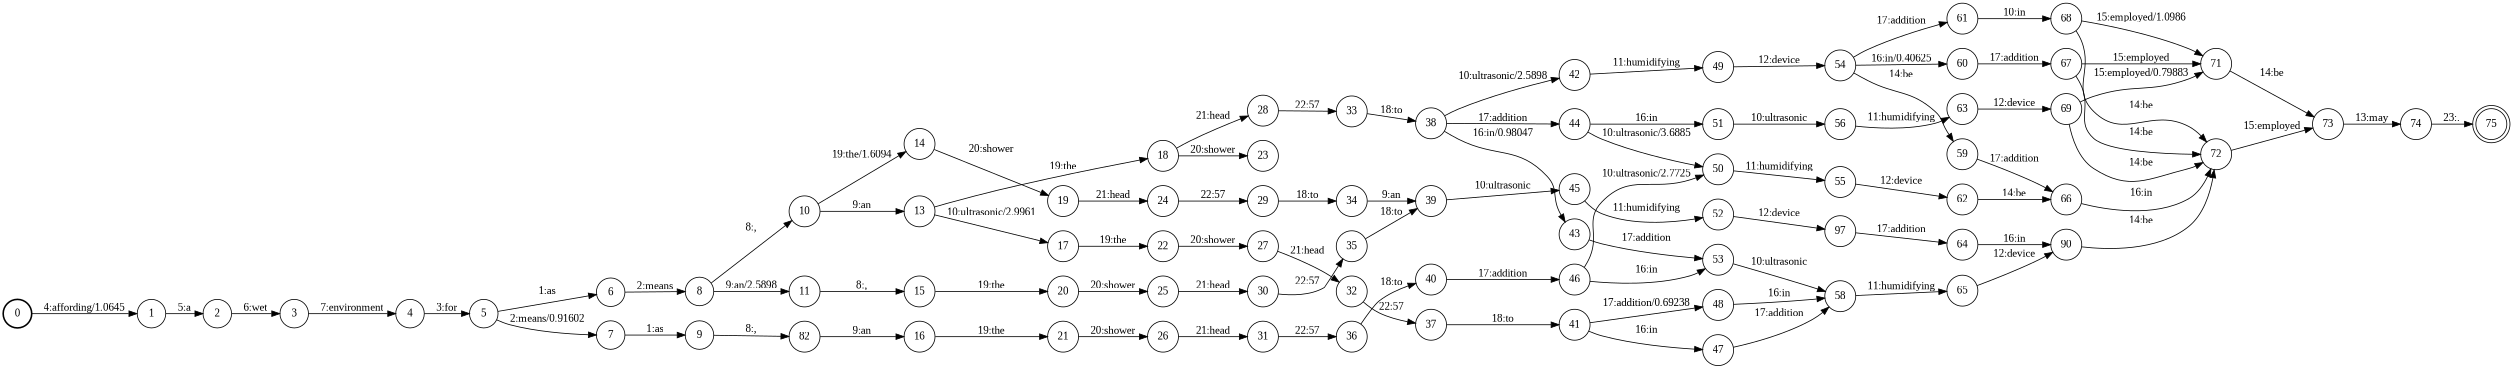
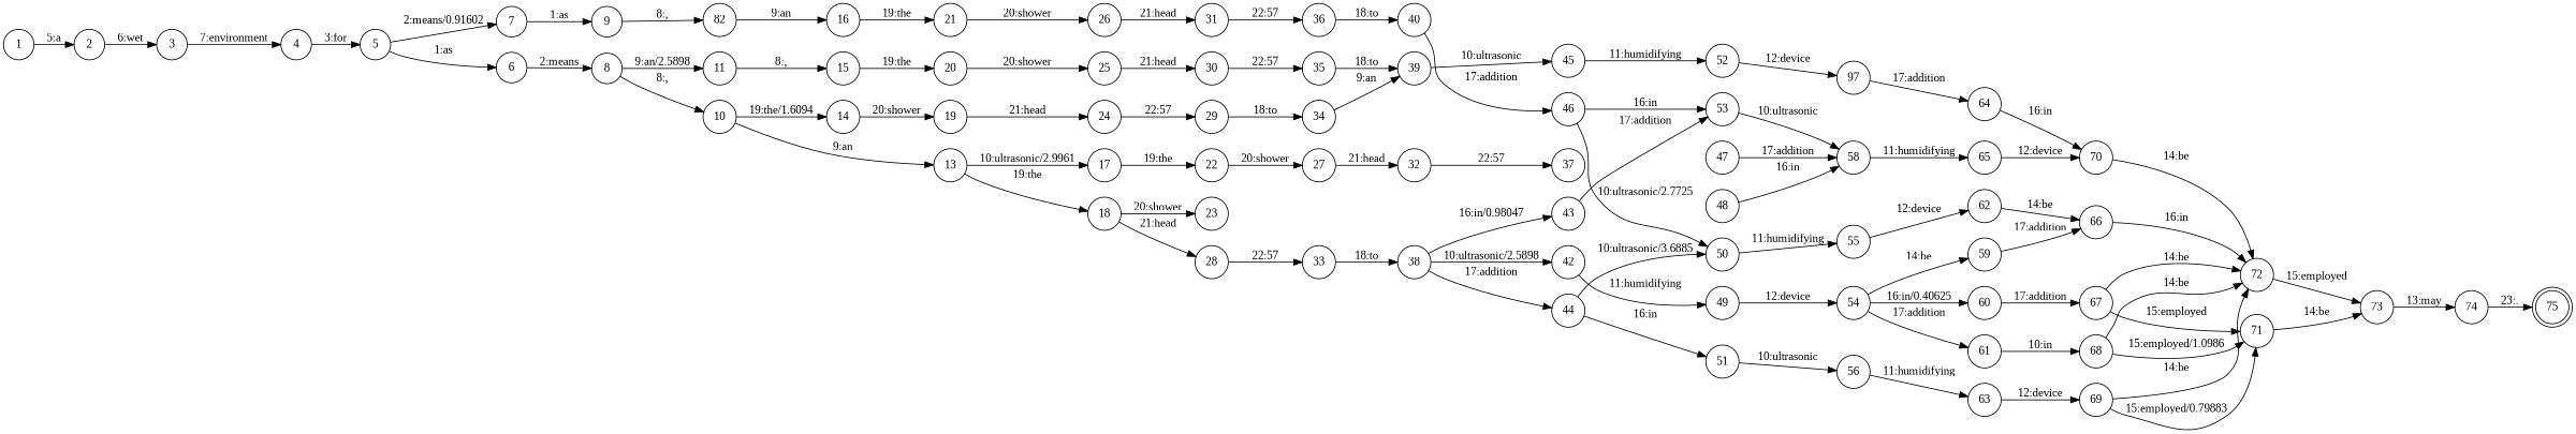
  digraph {
    fontname="Liberation Serif"
    nodesep=0.25
    rankdir=LR
    ranksep=0.4
    node [fontname="Liberation Serif" fontsize=14 shape=circle style=solid]
    edge [fontname="Liberation Serif" fontsize=14]
-   n1 [label=0 style=bold]
    n2 [label=1]
    n3 [label=2]
    n4 [label=3]
    n5 [label=4]
    n6 [label=5]
    n7 [label=6]
    n8 [label=7]
    n9 [label=8]
    n10 [label=9]
    n11 [label=10]
    n12 [label=11]
    n13 [label=82]
    n14 [label=13]
    n15 [label=14]
    n16 [label=15]
    n17 [label=16]
    n18 [label=17]
    n19 [label=18]
    n20 [label=19]
    n21 [label=20]
    n22 [label=21]
    n23 [label=22]
    n24 [label=23]
    n25 [label=28]
    n26 [label=24]
    n27 [label=25]
    n28 [label=26]
    n29 [label=27]
    n30 [label=29]
    n31 [label=30]
    n32 [label=31]
    n33 [label=32]
    n34 [label=33]
    n35 [label=34]
    n36 [label=35]
    n37 [label=36]
    n38 [label=37]
    n39 [label=38]
    n40 [label=39]
    n41 [label=40]
-   n42 [label=41]
    n43 [label=42]
    n44 [label=43]
    n45 [label=44]
    n46 [label=45]
    n47 [label=46]
    n48 [label=47]
    n49 [label=48]
    n50 [label=49]
    n51 [label=53]
    n52 [label=50]
    n53 [label=51]
    n54 [label=52]
    n55 [label=58]
    n56 [label=54]
    n57 [label=55]
    n58 [label=56]
    n59 [label=97]
    n60 [label=65]
    n61 [label=59]
    n62 [label=60]
    n63 [label=61]
    n64 [label=62]
    n65 [label=63]
    n66 [label=64]
-   n67 [label=90]
+   n67 [label=70]
    n68 [label=66]
    n69 [label=67]
    n70 [label=68]
    n71 [label=69]
    n72 [label=72]
    n73 [label=71]
    n74 [label=73]
    n75 [label=74]
    n76 [label=75 shape=doublecircle]
-   n1 -> n2 [label="4:affording/1.0645"]
    n2 -> n3 [label="5:a"]
    n3 -> n4 [label="6:wet"]
    n4 -> n5 [label="7:environment"]
    n5 -> n6 [label="3:for"]
    n6 -> n7 [label="1:as"]
    n6 -> n8 [label="2:means/0.91602"]
    n7 -> n9 [label="2:means"]
    n8 -> n10 [label="1:as"]
    n9 -> n11 [label="8:,"]
    n9 -> n12 [label="9:an/2.5898"]
    n10 -> n13 [label="8:,"]
    n11 -> n14 [label="9:an"]
    n11 -> n15 [label="19:the/1.6094"]
    n12 -> n16 [label="8:,"]
    n13 -> n17 [label="9:an"]
    n14 -> n18 [label="10:ultrasonic/2.9961"]
    n14 -> n19 [label="19:the"]
    n15 -> n20 [label="20:shower"]
    n16 -> n21 [label="19:the"]
    n17 -> n22 [label="19:the"]
    n18 -> n23 [label="19:the"]
    n19 -> n24 [label="20:shower"]
    n19 -> n25 [label="21:head"]
    n20 -> n26 [label="21:head"]
    n21 -> n27 [label="20:shower"]
    n22 -> n28 [label="20:shower"]
    n23 -> n29 [label="20:shower"]
    n25 -> n34 [label="22:57"]
    n26 -> n30 [label="22:57"]
    n27 -> n31 [label="21:head"]
    n28 -> n32 [label="21:head"]
    n29 -> n33 [label="21:head"]
    n30 -> n35 [label="18:to"]
    n31 -> n36 [label="22:57"]
    n32 -> n37 [label="22:57"]
    n33 -> n38 [label="22:57"]
    n34 -> n39 [label="18:to"]
    n35 -> n40 [label="9:an"]
    n36 -> n40 [label="18:to"]
    n37 -> n41 [label="18:to"]
-   n38 -> n42 [label="18:to"]
    n39 -> n43 [label="10:ultrasonic/2.5898"]
    n39 -> n44 [label="16:in/0.98047"]
    n39 -> n45 [label="17:addition"]
    n40 -> n46 [label="10:ultrasonic"]
    n41 -> n47 [label="17:addition"]
-   n42 -> n48 [label="16:in"]
-   n42 -> n49 [label="17:addition/0.69238"]
    n43 -> n50 [label="11:humidifying"]
    n44 -> n51 [label="17:addition"]
    n45 -> n52 [label="10:ultrasonic/3.6885"]
    n45 -> n53 [label="16:in"]
    n46 -> n54 [label="11:humidifying"]
    n47 -> n51 [label="16:in"]
    n47 -> n52 [label="10:ultrasonic/2.7725"]
    n48 -> n55 [label="17:addition"]
    n49 -> n55 [label="16:in"]
    n50 -> n56 [label="12:device"]
    n51 -> n55 [label="10:ultrasonic"]
    n52 -> n57 [label="11:humidifying"]
    n53 -> n58 [label="10:ultrasonic"]
    n54 -> n59 [label="12:device"]
    n55 -> n60 [label="11:humidifying"]
    n56 -> n61 [label="14:be"]
    n56 -> n62 [label="16:in/0.40625"]
    n56 -> n63 [label="17:addition"]
    n57 -> n64 [label="12:device"]
    n58 -> n65 [label="11:humidifying"]
    n59 -> n66 [label="17:addition"]
    n60 -> n67 [label="12:device"]
    n61 -> n68 [label="17:addition"]
    n62 -> n69 [label="17:addition"]
    n63 -> n70 [label="10:in"]
    n64 -> n68 [label="14:be"]
    n65 -> n71 [label="12:device"]
    n66 -> n67 [label="16:in"]
    n67 -> n72 [label="14:be"]
    n68 -> n72 [label="16:in"]
    n69 -> n72 [label="14:be"]
    n69 -> n73 [label="15:employed"]
    n70 -> n72 [label="14:be"]
    n70 -> n73 [label="15:employed/1.0986"]
    n71 -> n72 [label="14:be"]
    n71 -> n73 [label="15:employed/0.79883"]
    n72 -> n74 [label="15:employed"]
    n73 -> n74 [label="14:be"]
    n74 -> n75 [label="13:may"]
    n75 -> n76 [label="23:."]
  }
